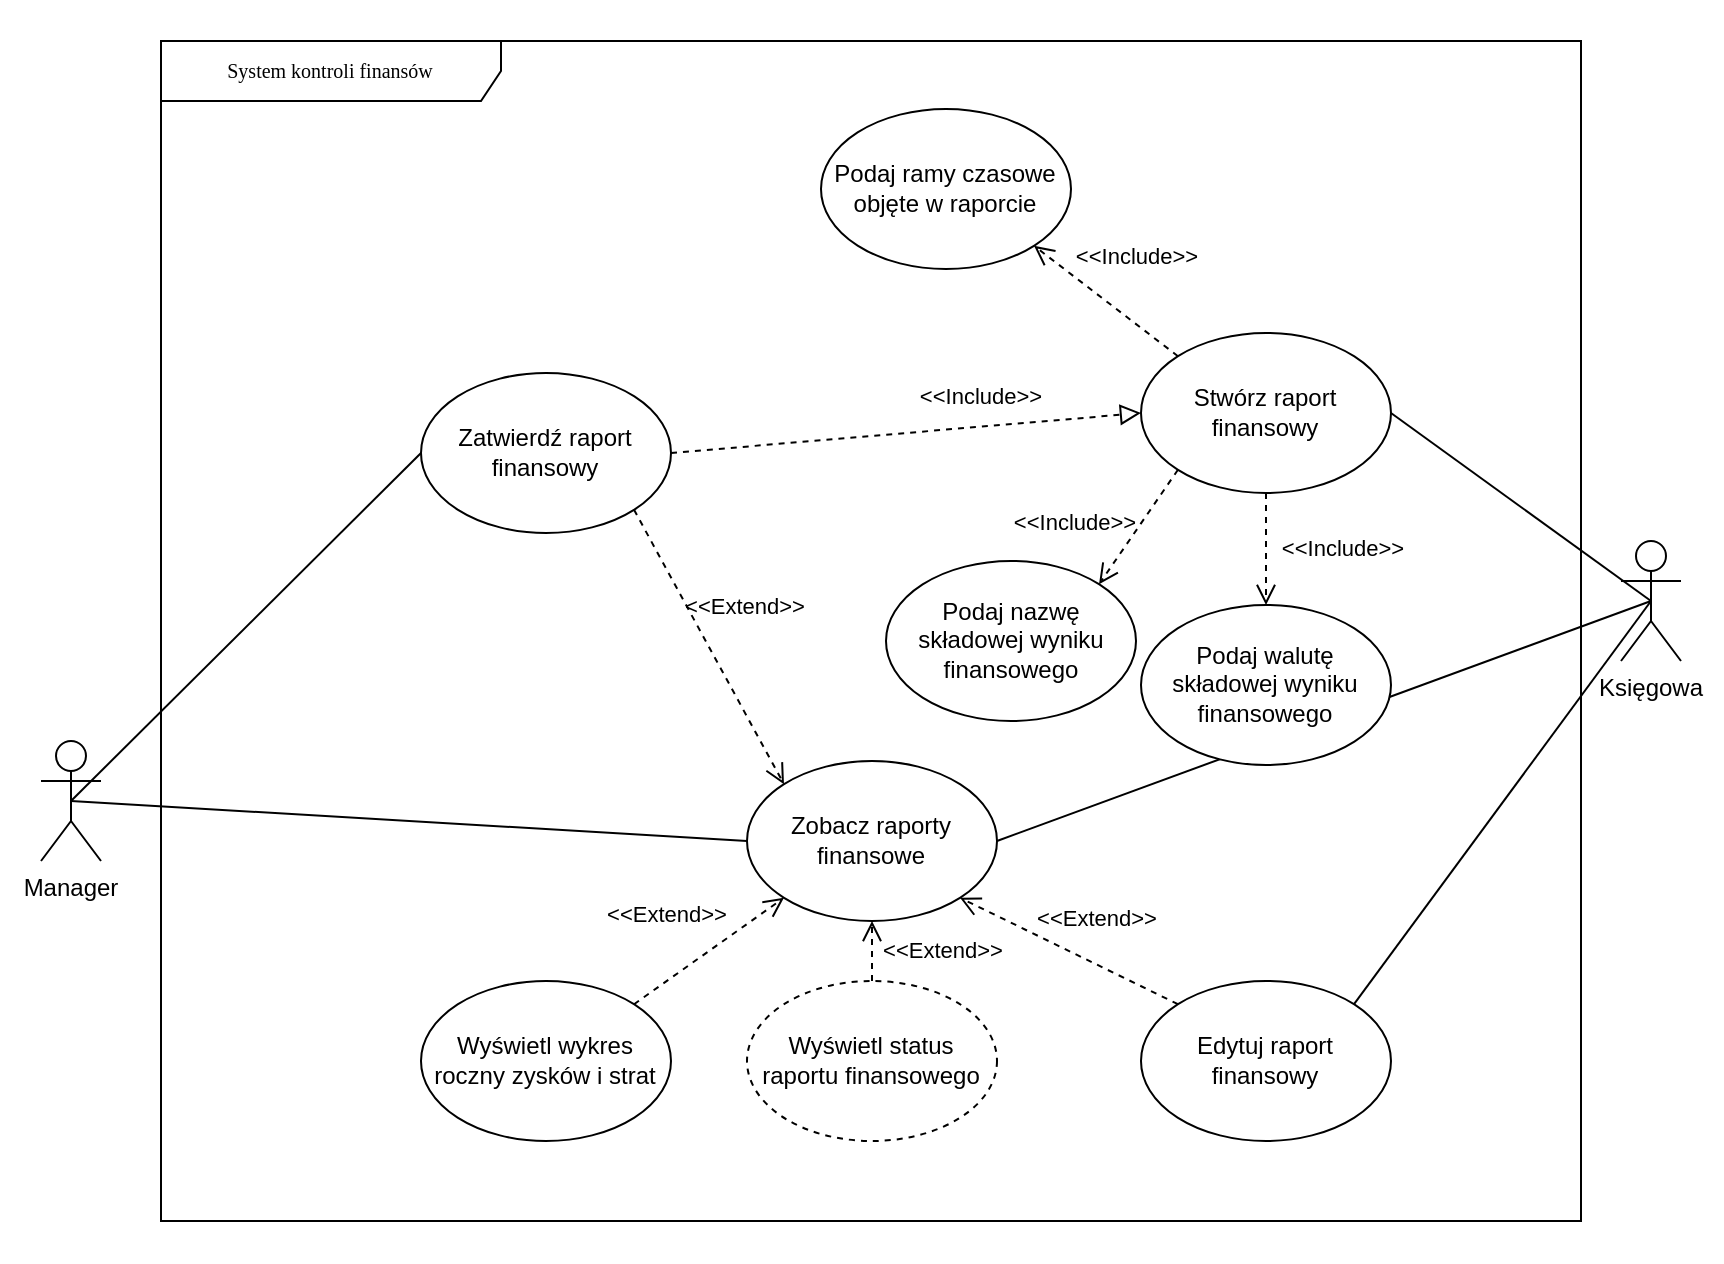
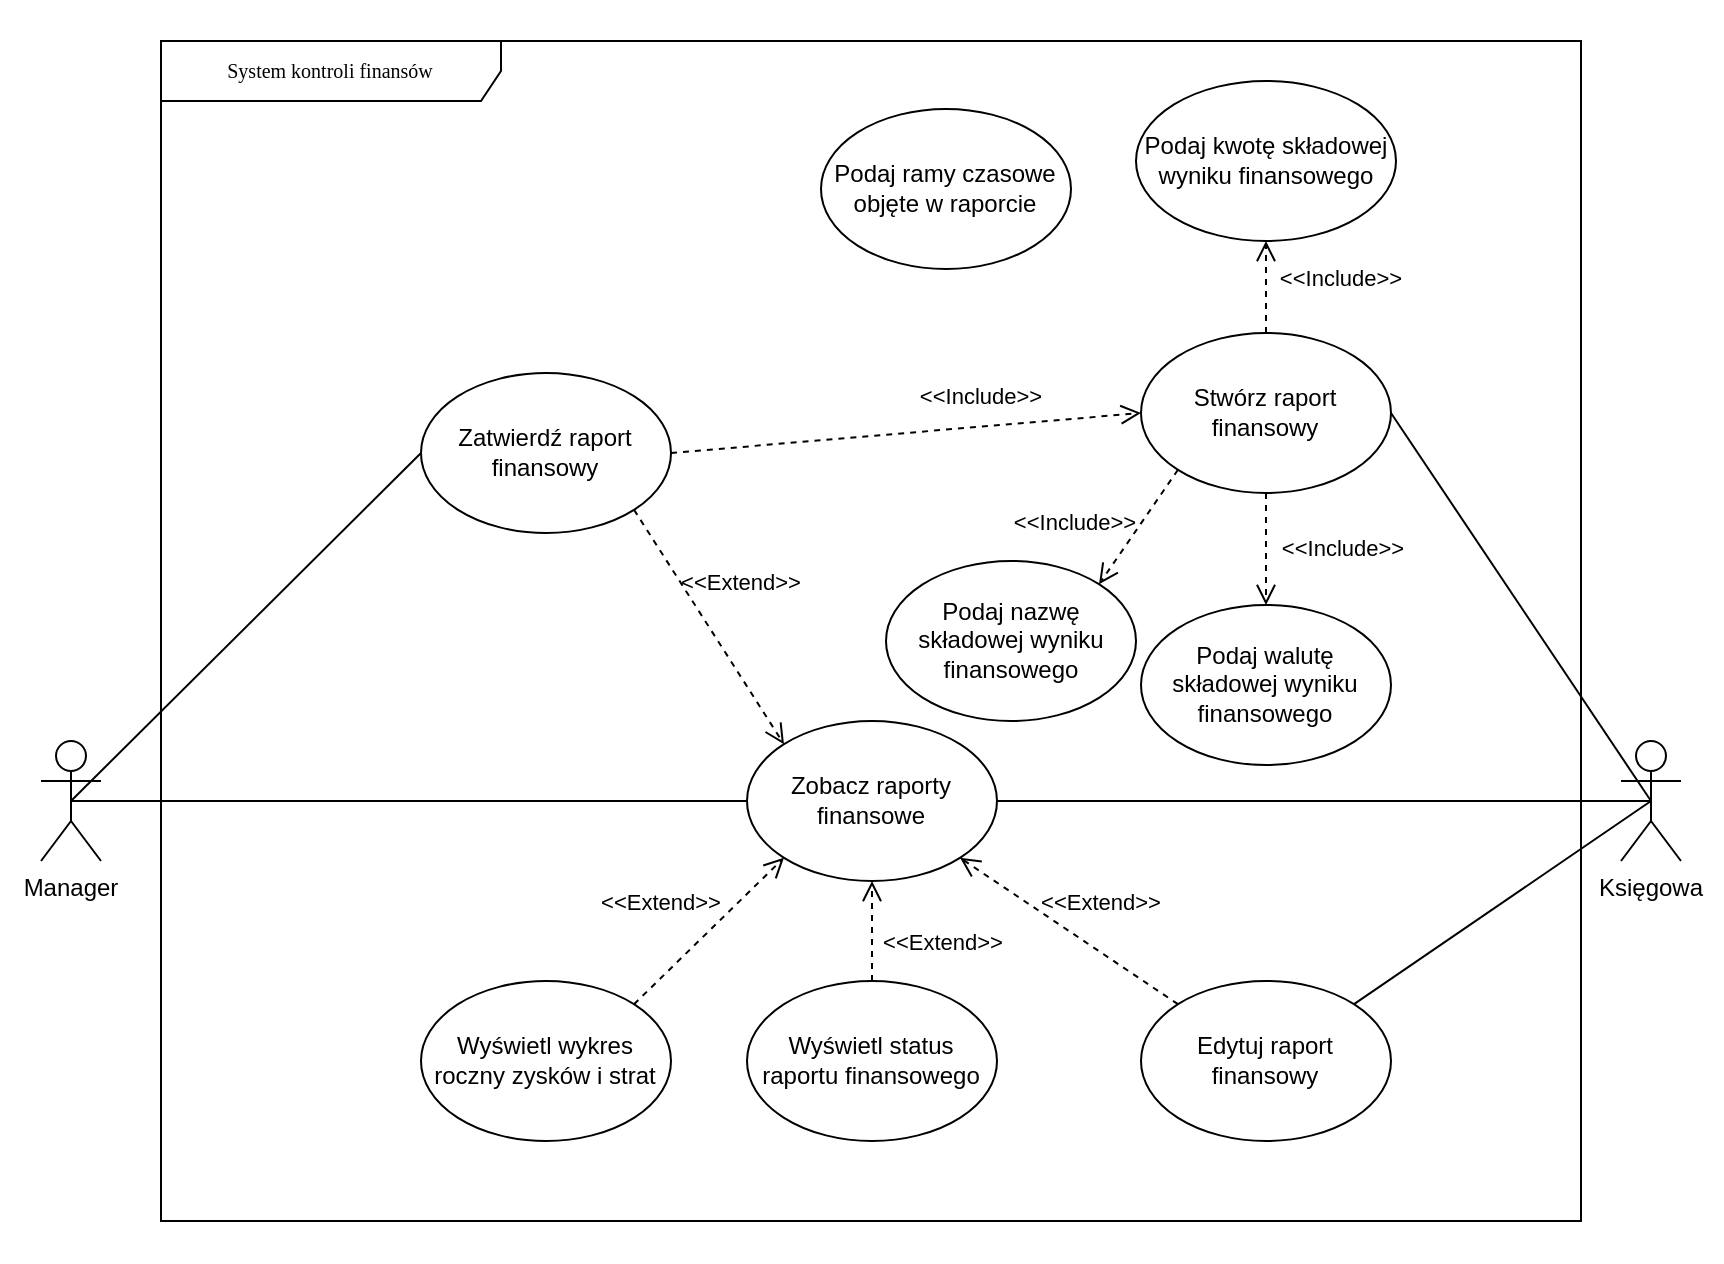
  <mxCell id="0" />
  <mxCell id="1" parent="0" />
  <mxCell id="2" value="System kontroli finansów" style="shape=umlFrame;whiteSpace=wrap;html=1;rounded=0;shadow=0;comic=0;labelBackgroundColor=none;strokeWidth=1;fontFamily=Verdana;fontSize=10;align=center;width=170;height=30;" parent="1" vertex="1"><mxGeometry x="80" y="20" width="710" height="590" as="geometry" /></mxCell>
- <mxCell id="3" value="Księgowa" style="shape=umlActor;verticalLabelPosition=bottom;verticalAlign=top;html=1;" parent="1" vertex="1"><mxGeometry x="810" y="270" width="30" height="60" as="geometry" /></mxCell>
+ <mxCell id="3" value="Księgowa" style="shape=umlActor;verticalLabelPosition=bottom;verticalAlign=top;html=1;" parent="1" vertex="1"><mxGeometry x="810" y="370" width="30" height="60" as="geometry" /></mxCell>
  <mxCell id="4" value="" style="endArrow=block;dashed=1;endFill=0;endSize=12;html=1;rounded=0;exitX=0.5;exitY=0;exitDx=0;exitDy=0;" parent="1" edge="1"><mxGeometry width="160" relative="1" as="geometry"><mxPoint x="350" y="240" as="sourcePoint" /><mxPoint x="350" y="240" as="targetPoint" /></mxGeometry></mxCell>
  <mxCell id="5" value="Manager" style="shape=umlActor;verticalLabelPosition=bottom;verticalAlign=top;html=1;" parent="1" vertex="1"><mxGeometry x="20" y="370" width="30" height="60" as="geometry" /></mxCell>
  <mxCell id="6" value="" style="endArrow=none;html=1;rounded=0;entryX=0.5;entryY=0.5;entryDx=0;entryDy=0;entryPerimeter=0;exitX=0;exitY=0.5;exitDx=0;exitDy=0;" parent="1" source="9" target="5" edge="1"><mxGeometry width="50" height="50" relative="1" as="geometry"><mxPoint x="150" y="536" as="sourcePoint" /><mxPoint x="45" y="410" as="targetPoint" /></mxGeometry></mxCell>
  <mxCell id="7" value="Stwórz raport finansowy" style="ellipse;whiteSpace=wrap;html=1;" parent="1" vertex="1"><mxGeometry x="570" y="166" width="125" height="80" as="geometry" /></mxCell>
  <mxCell id="8" value="" style="endArrow=none;html=1;rounded=0;entryX=1;entryY=0.5;entryDx=0;entryDy=0;exitX=0.5;exitY=0.5;exitDx=0;exitDy=0;exitPerimeter=0;" parent="1" source="3" target="7" edge="1"><mxGeometry width="50" height="50" relative="1" as="geometry"><mxPoint x="835" y="469.5" as="sourcePoint" /><mxPoint x="710" y="469.5" as="targetPoint" /></mxGeometry></mxCell>
- <mxCell id="9" value="Zobacz raporty finansowe" style="ellipse;whiteSpace=wrap;html=1;" parent="1" vertex="1"><mxGeometry x="373" y="380" width="125" height="80" as="geometry" /></mxCell>
+ <mxCell id="9" value="Zobacz raporty finansowe" style="ellipse;whiteSpace=wrap;html=1;" parent="1" vertex="1"><mxGeometry x="373" y="360" width="125" height="80" as="geometry" /></mxCell>
  <mxCell id="10" value="" style="endArrow=none;html=1;rounded=0;entryX=1;entryY=0.5;entryDx=0;entryDy=0;exitX=0.5;exitY=0.5;exitDx=0;exitDy=0;exitPerimeter=0;" parent="1" source="3" target="9" edge="1"><mxGeometry width="50" height="50" relative="1" as="geometry"><mxPoint x="725" y="399.5" as="sourcePoint" /><mxPoint x="600" y="399.5" as="targetPoint" /></mxGeometry></mxCell>
+ <mxCell id="11" value="Podaj kwotę składowej wyniku finansowego" style="ellipse;whiteSpace=wrap;html=1;" parent="1" vertex="1"><mxGeometry x="567.5" y="40" width="130" height="80" as="geometry" /></mxCell>
  <mxCell id="12" value="Podaj ramy czasowe objęte w raporcie" style="ellipse;whiteSpace=wrap;html=1;" parent="1" vertex="1"><mxGeometry x="410" y="54" width="125" height="80" as="geometry" /></mxCell>
  <mxCell id="13" value="Edytuj raport finansowy" style="ellipse;whiteSpace=wrap;html=1;" parent="1" vertex="1"><mxGeometry x="570" y="490" width="125" height="80" as="geometry" /></mxCell>
  <mxCell id="14" value="" style="endArrow=none;html=1;rounded=0;entryX=1;entryY=0;entryDx=0;entryDy=0;exitX=0.5;exitY=0.5;exitDx=0;exitDy=0;exitPerimeter=0;" parent="1" source="3" target="13" edge="1"><mxGeometry width="50" height="50" relative="1" as="geometry"><mxPoint x="810" y="469.5" as="sourcePoint" /><mxPoint x="483" y="469.5" as="targetPoint" /></mxGeometry></mxCell>
  <mxCell id="15" value="Zatwierdź raport finansowy" style="ellipse;whiteSpace=wrap;html=1;" parent="1" vertex="1"><mxGeometry x="210" y="186" width="125" height="80" as="geometry" /></mxCell>
  <mxCell id="16" value="" style="endArrow=none;html=1;rounded=0;entryX=0.5;entryY=0.5;entryDx=0;entryDy=0;entryPerimeter=0;exitX=0;exitY=0.5;exitDx=0;exitDy=0;" parent="1" source="15" target="5" edge="1"><mxGeometry width="50" height="50" relative="1" as="geometry"><mxPoint x="388" y="350" as="sourcePoint" /><mxPoint x="50" y="350" as="targetPoint" /></mxGeometry></mxCell>
  <mxCell id="17" value="Podaj walutę składowej wyniku finansowego" style="ellipse;whiteSpace=wrap;html=1;" parent="1" vertex="1"><mxGeometry x="570" y="302" width="125" height="80" as="geometry" /></mxCell>
  <mxCell id="18" value="Wyświetl wykres roczny zysków i strat" style="ellipse;whiteSpace=wrap;html=1;" parent="1" vertex="1"><mxGeometry x="210" y="490" width="125" height="80" as="geometry" /></mxCell>
  <mxCell id="19" value="Podaj nazwę składowej wyniku finansowego" style="ellipse;whiteSpace=wrap;html=1;" parent="1" vertex="1"><mxGeometry x="442.5" y="280" width="125" height="80" as="geometry" /></mxCell>
  <mxCell id="20" value="&amp;lt;&amp;lt;Extend&amp;gt;&amp;gt;" style="endArrow=open;startArrow=none;endFill=0;startFill=0;endSize=8;html=1;verticalAlign=bottom;dashed=1;labelBackgroundColor=none;rounded=0;entryX=1;entryY=1;entryDx=0;entryDy=0;exitX=0;exitY=0;exitDx=0;exitDy=0;" edge="1" parent="1" source="13" target="9"><mxGeometry x="-0.16" y="-13" width="160" relative="1" as="geometry"><mxPoint x="355" y="500" as="sourcePoint" /><mxPoint x="515" y="500" as="targetPoint" /><mxPoint as="offset" /></mxGeometry></mxCell>
  <mxCell id="21" value="&amp;lt;&amp;lt;Extend&amp;gt;&amp;gt;" style="endArrow=open;startArrow=none;endFill=0;startFill=0;endSize=8;html=1;verticalAlign=bottom;dashed=1;labelBackgroundColor=none;rounded=0;entryX=0;entryY=1;entryDx=0;entryDy=0;exitX=1;exitY=0;exitDx=0;exitDy=0;" edge="1" parent="1" source="18" target="9"><mxGeometry x="-0.261" y="20" width="160" relative="1" as="geometry"><mxPoint x="468" y="534" as="sourcePoint" /><mxPoint x="360" y="460" as="targetPoint" /><mxPoint as="offset" /></mxGeometry></mxCell>
- <mxCell id="22" value="&amp;lt;&amp;lt;Include&amp;gt;&amp;gt;" style="endArrow=block;startArrow=none;endFill=0;startFill=0;endSize=8;html=1;verticalAlign=bottom;dashed=1;labelBackgroundColor=none;rounded=0;entryX=0;entryY=0.5;entryDx=0;entryDy=0;exitX=1;exitY=0.5;exitDx=0;exitDy=0;" edge="1" parent="1" source="15" target="7"><mxGeometry x="0.319" y="6" width="160" relative="1" as="geometry"><mxPoint x="335" y="340" as="sourcePoint" /><mxPoint x="409" y="266" as="targetPoint" /><mxPoint as="offset" /></mxGeometry></mxCell>
- <mxCell id="23" value="&amp;lt;&amp;lt;Include&amp;gt;&amp;gt;" style="endArrow=open;startArrow=none;endFill=0;startFill=0;endSize=8;html=1;verticalAlign=bottom;dashed=1;labelBackgroundColor=none;rounded=0;entryX=1;entryY=1;entryDx=0;entryDy=0;exitX=0;exitY=0;exitDx=0;exitDy=0;" edge="1" parent="1" source="7" target="12"><mxGeometry x="-0.093" y="-20" width="160" relative="1" as="geometry"><mxPoint x="345" y="236" as="sourcePoint" /><mxPoint x="580" y="236" as="targetPoint" /><mxPoint as="offset" /></mxGeometry></mxCell>
+ <mxCell id="22" value="&amp;lt;&amp;lt;Include&amp;gt;&amp;gt;" style="endArrow=open;startArrow=none;endFill=0;startFill=0;endSize=8;html=1;verticalAlign=bottom;dashed=1;labelBackgroundColor=none;rounded=0;entryX=0;entryY=0.5;entryDx=0;entryDy=0;exitX=1;exitY=0.5;exitDx=0;exitDy=0;" edge="1" parent="1" source="15" target="7"><mxGeometry x="0.319" y="6" width="160" relative="1" as="geometry"><mxPoint x="335" y="340" as="sourcePoint" /><mxPoint x="409" y="266" as="targetPoint" /><mxPoint as="offset" /></mxGeometry></mxCell>
+ <mxCell id="24" value="&amp;lt;&amp;lt;Include&amp;gt;&amp;gt;" style="endArrow=open;startArrow=none;endFill=0;startFill=0;endSize=8;html=1;verticalAlign=bottom;dashed=1;labelBackgroundColor=none;rounded=0;entryX=0.5;entryY=1;entryDx=0;entryDy=0;exitX=0.5;exitY=0;exitDx=0;exitDy=0;" edge="1" parent="1" source="7" target="11"><mxGeometry x="-0.212" y="-37" width="160" relative="1" as="geometry"><mxPoint x="781" y="186" as="sourcePoint" /><mxPoint x="710" y="110" as="targetPoint" /><mxPoint as="offset" /></mxGeometry></mxCell>
  <mxCell id="25" value="&amp;lt;&amp;lt;Include&amp;gt;&amp;gt;" style="endArrow=open;startArrow=none;endFill=0;startFill=0;endSize=8;html=1;verticalAlign=bottom;dashed=1;labelBackgroundColor=none;rounded=0;entryX=1;entryY=0;entryDx=0;entryDy=0;exitX=0;exitY=1;exitDx=0;exitDy=0;" edge="1" parent="1" source="7" target="19"><mxGeometry x="0.693" y="-22" width="160" relative="1" as="geometry"><mxPoint x="720" y="206" as="sourcePoint" /><mxPoint x="720" y="140" as="targetPoint" /><mxPoint as="offset" /></mxGeometry></mxCell>
  <mxCell id="26" value="&amp;lt;&amp;lt;Include&amp;gt;&amp;gt;" style="endArrow=open;startArrow=none;endFill=0;startFill=0;endSize=8;html=1;verticalAlign=bottom;dashed=1;labelBackgroundColor=none;rounded=0;entryX=0.5;entryY=0;entryDx=0;entryDy=0;exitX=0.5;exitY=1;exitDx=0;exitDy=0;" edge="1" parent="1" source="7" target="17"><mxGeometry x="0.333" y="38" width="160" relative="1" as="geometry"><mxPoint x="697.5" y="266" as="sourcePoint" /><mxPoint x="658.5" y="304" as="targetPoint" /><mxPoint as="offset" /></mxGeometry></mxCell>
  <mxCell id="27" value="&amp;lt;&amp;lt;Extend&amp;gt;&amp;gt;" style="endArrow=open;startArrow=none;endFill=0;startFill=0;endSize=8;html=1;verticalAlign=bottom;dashed=1;labelBackgroundColor=none;rounded=0;entryX=0;entryY=0;entryDx=0;entryDy=0;exitX=1;exitY=1;exitDx=0;exitDy=0;" edge="1" parent="1" source="15" target="9"><mxGeometry x="-0.033" y="20" width="160" relative="1" as="geometry"><mxPoint x="240" y="394" as="sourcePoint" /><mxPoint x="316" y="320" as="targetPoint" /><mxPoint x="1" as="offset" /></mxGeometry></mxCell>
- <mxCell id="28" value="Wyświetl status raportu finansowego" style="ellipse;whiteSpace=wrap;html=1;dashed=1;" vertex="1" parent="1"><mxGeometry x="373" y="490" width="125" height="80" as="geometry" /></mxCell>
+ <mxCell id="28" value="Wyświetl status raportu finansowego" style="ellipse;whiteSpace=wrap;html=1;" vertex="1" parent="1"><mxGeometry x="373" y="490" width="125" height="80" as="geometry" /></mxCell>
  <mxCell id="29" value="&amp;lt;&amp;lt;Extend&amp;gt;&amp;gt;" style="endArrow=open;startArrow=none;endFill=0;startFill=0;endSize=8;html=1;verticalAlign=bottom;dashed=1;labelBackgroundColor=none;rounded=0;entryX=0.5;entryY=1;entryDx=0;entryDy=0;exitX=0.5;exitY=0;exitDx=0;exitDy=0;" edge="1" parent="1" source="28" target="9"><mxGeometry x="-0.6" y="-34" width="160" relative="1" as="geometry"><mxPoint x="560" y="534" as="sourcePoint" /><mxPoint x="450" y="460" as="targetPoint" /><mxPoint x="1" as="offset" /></mxGeometry></mxCell>
